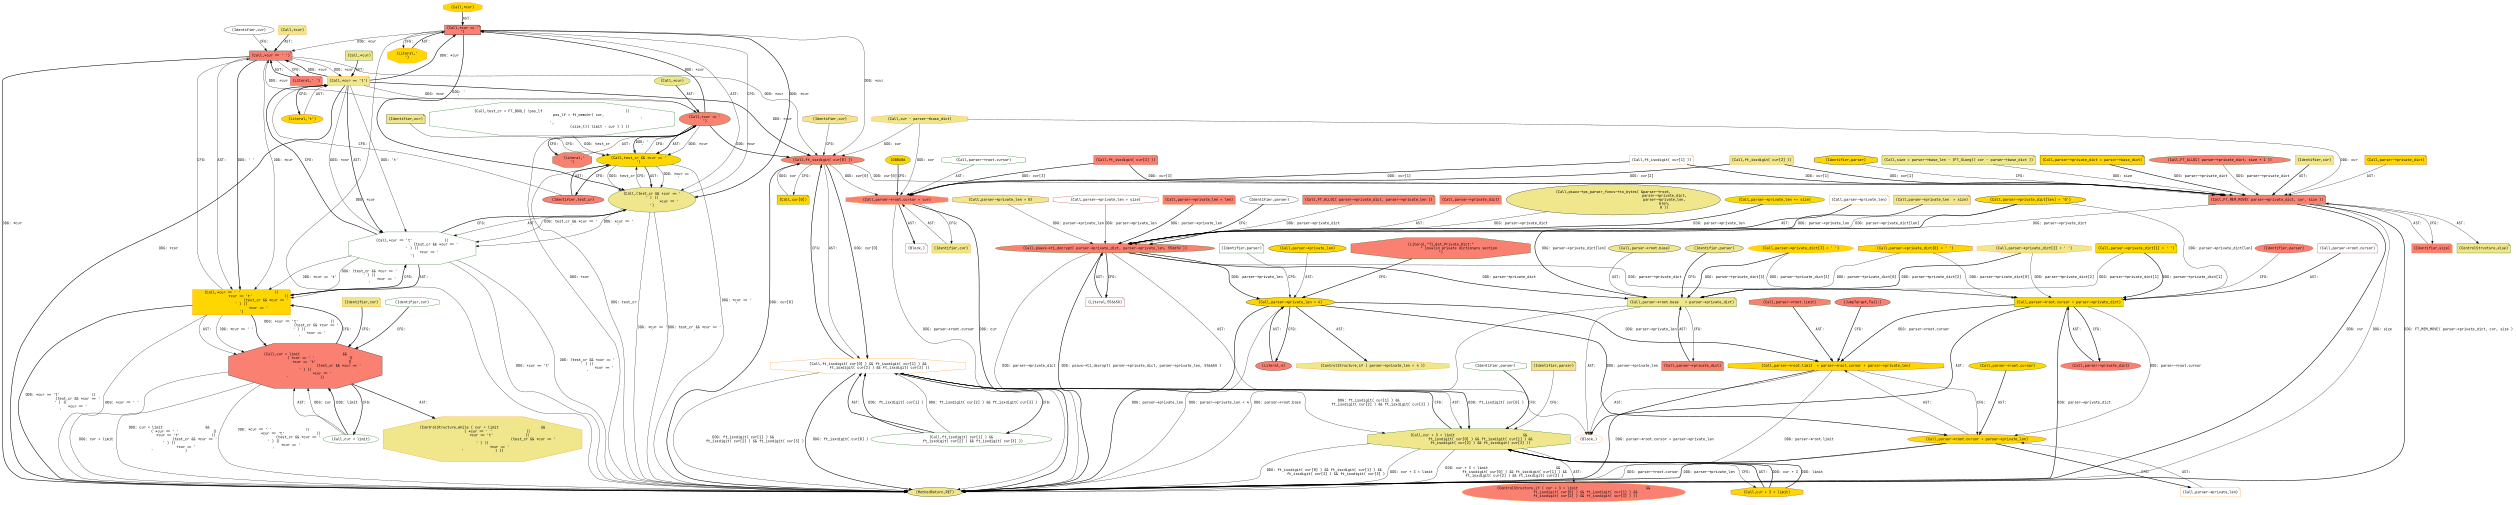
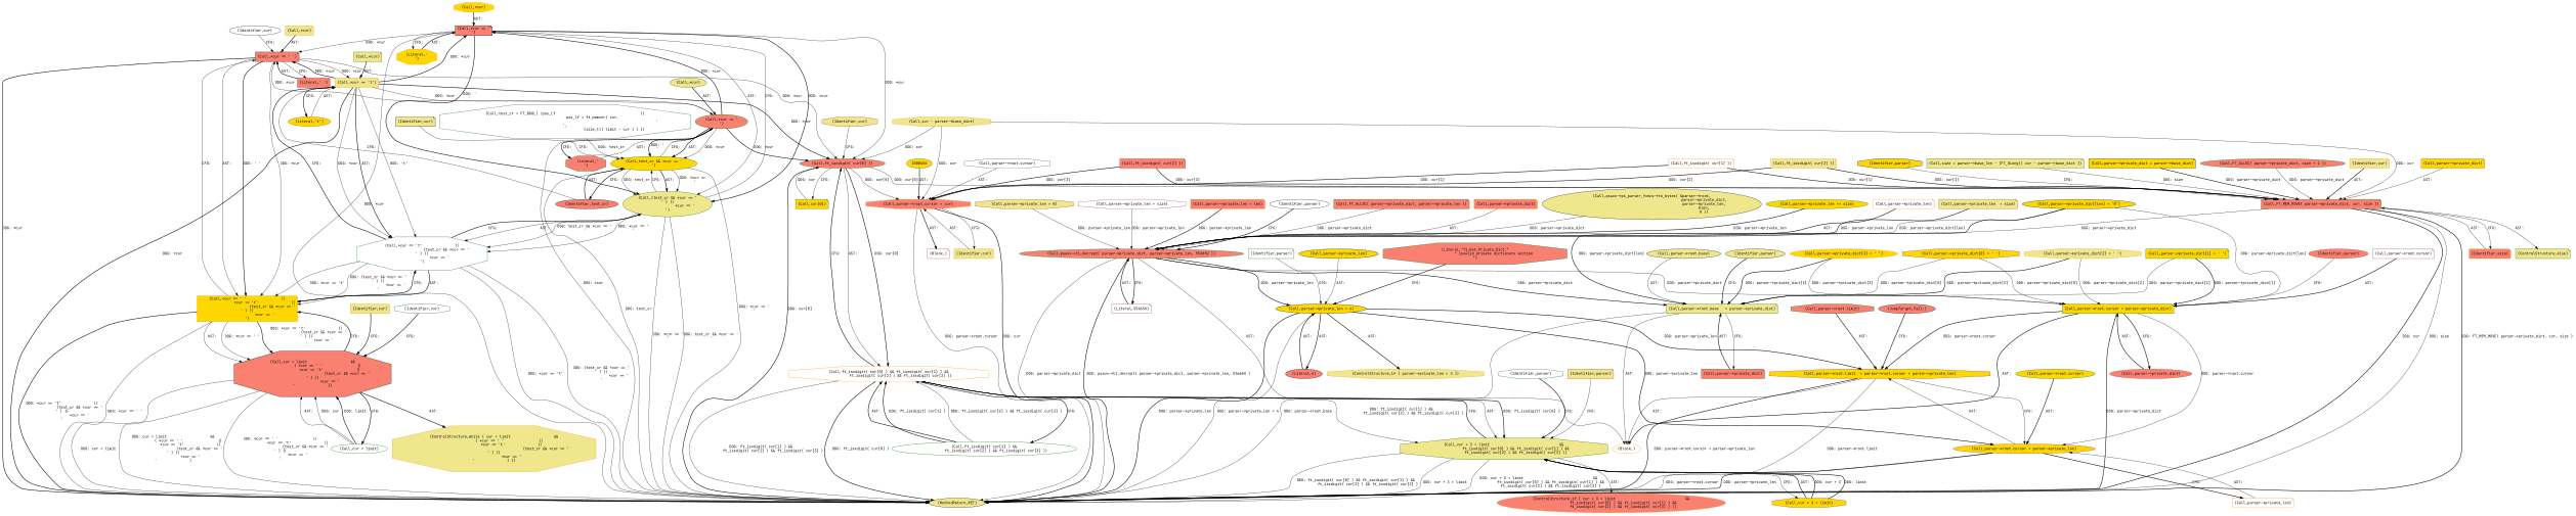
  digraph {
    fontname="JetBrains Mono"
    node [color=darkgreen fillcolor=khaki fontname="JetBrains Mono" shape=note style=filled]
    edge [fontname="JetBrains Mono" style=solid]
    n1 [color=black fillcolor=salmon label="(Call,*cur == '\n')"]
    n2 [color=black fillcolor=salmon label="(Call,*cur == ' ')"]
    n3 [label="(Call,(test_cr && *cur == '\r' ) ||\n                *cur == '\n')" shape=ellipse]
    n4 [fillcolor=salmon label="(Call,ft_isxdigit( cur[0] ))" shape=ellipse]
    n5 [color=black label="(MethodReturn,RET)" shape=ellipse]
    n6 [color=darkorange fillcolor=gold label="(Literal,'\n')" shape=octagon]
    n7 [color=darkorange label="(Call,*cur == '\t')"]
    n8 [color=darkorange fillcolor=gold label="(Call,*cur == ' '                ||\n                *cur == '\t'               ||\n                (test_cr && *cur == '\r' ) ||\n                *cur == '\n')"]
    n9 [color=brown fillcolor=salmon label="(Literal,' ')"]
    n10 [fillcolor=gold label="(Call,test_cr && *cur == '\r')" shape=ellipse]
    n11 [fillcolor=white label="(Call,*cur == '\t'               ||\n                (test_cr && *cur == '\r' ) ||\n                *cur == '\n')" shape=octagon]
    n12 [color=darkorange fillcolor=white label="(Call,ft_isxdigit( cur[0] ) && ft_isxdigit( cur[1] ) &&\n           ft_isxdigit( cur[2] ) && ft_isxdigit( cur[3] ))" shape=octagon]
    n13 [color=darkorange fillcolor=salmon label="(Call,parser->root.cursor = cur)" shape=octagon]
    n14 [fillcolor=salmon label="(Call,FT_MEM_MOVE( parser->private_dict, cur, size ))"]
    n15 [fillcolor=gold label="(Call,cur[0])"]
    n16 [fillcolor=salmon label="(Call,*cur == '\r')" shape=ellipse]
    n17 [fillcolor=salmon label="(Literal,'\r')" shape=octagon]
    n18 [color=black fillcolor=salmon label="(Identifier,test_cr)" shape=ellipse]
    n19 [color=brown fillcolor=gold label="(Literal,'\t')" shape=ellipse]
    n20 [color=black fillcolor=salmon label="(Call,cur < limit                    &&\n              ( *cur == ' '                ||\n                *cur == '\t'               ||\n                (test_cr && *cur == '\r' ) ||\n                *cur == '\n'               ))" shape=octagon]
    n21 [fillcolor=white label="(Call,cur < limit)" shape=ellipse]
    n22 [color=darkorange label="(ControlStructure,while ( cur < limit                    &&\n              ( *cur == ' '                ||\n                *cur == '\t'               ||\n                (test_cr && *cur == '\r' ) ||\n                *cur == '\n'               ) ))" shape=octagon]
    n23 [label="(Call,cur + 3 < limit                                &&\n           ft_isxdigit( cur[0] ) && ft_isxdigit( cur[1] ) &&\n           ft_isxdigit( cur[2] ) && ft_isxdigit( cur[3] ))" shape=octagon]
    n24 [fillcolor=white label="(Call,ft_isxdigit( cur[1] ) &&\n           ft_isxdigit( cur[2] ) && ft_isxdigit( cur[3] ))" shape=ellipse]
    n25 [color=darkorange label="(Identifier,cur)"]
    n26 [color=brown fillcolor=white label="(Block,)"]
    n27 [fillcolor=salmon label="(Call,psaux->t1_decrypt( parser->private_dict, parser->private_len, 55665U ))" shape=ellipse]
    n28 [color=darkorange fillcolor=salmon label="(Identifier,size)"]
    n29 [label="(ControlStructure,else)"]
    n30 [color=darkorange fillcolor=salmon label="(ControlStructure,if ( cur + 3 < limit                                &&\n           ft_isxdigit( cur[0] ) && ft_isxdigit( cur[1] ) &&\n           ft_isxdigit( cur[2] ) && ft_isxdigit( cur[3] ) ))" shape=ellipse]
    n31 [color=brown fillcolor=gold label="(Call,cur + 3 < limit)" shape=octagon]
    n32 [color=black fillcolor=gold label="(Call,parser->private_len < 4)" shape=ellipse]
    n33 [label="(Call,parser->root.base   = parser->private_dict)"]
    n34 [fillcolor=gold label="(Call,parser->root.cursor = parser->private_dict)"]
    n35 [color=darkorange fillcolor=white label="(Block,)" shape=ellipse]
    n36 [color=brown fillcolor=white label="(Literal,55665U)"]
    n37 [color=brown fillcolor=gold label="(Call,parser->root.limit  = parser->root.cursor + parser->private_len)" shape=octagon]
    n38 [color=brown fillcolor=gold label="(Call,parser->root.cursor + parser->private_len)" shape=ellipse]
    n39 [color=darkorange label="(ControlStructure,if ( parser->private_len < 4 ))" shape=octagon]
    n40 [color=black fillcolor=salmon label="(Literal,4)" shape=ellipse]
    n41 [fillcolor=salmon label="(Call,parser->private_dict)"]
    n42 [color=brown fillcolor=salmon label="(Call,parser->private_dict)" shape=ellipse]
    n43 [color=darkorange fillcolor=white label="(Call,parser->private_len)"]
    n44 [color=darkorange fillcolor=salmon label="(Call,parser->private_dict)"]
    n45 [color=black label="(Call,psaux->ps_parser_funcs->to_bytes( &parser->root,\n                                                parser->private_dict,\n                                                parser->private_len,\n                                                &len,\n                                                0 ))" shape=ellipse]
    n46 [fillcolor=gold label="(Call,parser->private_len += size)" shape=ellipse]
    n47 [color=darkorange label="(Identifier,cur)"]
    n48 [color=darkorange fillcolor=white label="(Call,parser->private_len)"]
    n49 [label="(Call,*cur)" shape=ellipse]
    n50 [color=brown fillcolor=white label="(Call,parser->root.cursor)"]
    n51 [color=brown label="(Call,parser->private_len  = size)"]
    n52 [fillcolor=gold label="(Call,parser->private_dict[1] = ' ')"]
    n53 [color=black fillcolor=gold label="(Call,parser->private_len)" shape=ellipse]
    n54 [color=brown label="(Call,parser->private_len = 0)" shape=octagon]
    n55 [color=brown fillcolor=salmon label="(Identifier,parser)" shape=ellipse]
    n56 [color=darkorange fillcolor=gold label="(Call,parser->private_dict[3] = ' ')" shape=ellipse]
    n57 [color=brown fillcolor=gold label="(Call,parser->private_dict[0] = ' ')" shape=octagon]
    n58 [color=brown fillcolor=white label="(Call,parser->private_len = size)" shape=octagon]
    n59 [fillcolor=white label="(Identifier,cur)" shape=octagon]
    n60 [color=black fillcolor=salmon label="(JumpTarget,Fail:)" shape=ellipse]
    n61 [color=brown fillcolor=gold label="(Call,parser->private_dict)"]
    n62 [fillcolor=salmon label="(Literal,\"T1_Get_Private_Dict:\"\n                 \" invalid private dictionary section\n\")" shape=octagon]
    n63 [color=darkorange fillcolor=white label="(Call,ft_isxdigit( cur[1] ))"]
    n64 [color=darkorange label="(Call,ft_isxdigit( cur[2] ))"]
    n65 [color=darkorange fillcolor=salmon label="(Call,parser->private_len = len)"]
    n66 [color=black label="(Call,parser->root.base)" shape=ellipse]
    n67 [color=black label="(Identifier,cur)"]
    n68 [color=darkorange label="(Identifier,cur)"]
    n69 [fillcolor=gold label="(Call,parser->root.cursor)" shape=ellipse]
    n70 [fillcolor=white label="(Identifier,parser)" shape=octagon]
    n71 [color=black fillcolor=gold label="(Call,parser->private_dict[len] = '\0')" shape=ellipse]
    n72 [fillcolor=white label="(Identifier,parser)"]
    n73 [color=darkorange fillcolor=gold label="(Call,*cur)" shape=octagon]
    n74 [color=black fillcolor=gold label="(Identifier,parser)" shape=octagon]
    n75 [label="(Call,size = parser->base_len - (FT_ULong)( cur - parser->base_dict ))"]
    n76 [color=brown label="(Identifier,cur)" shape=octagon]
    n77 [color=black fillcolor=gold label="(Call,parser->private_dict = parser->base_dict)"]
    n78 [color=darkorange label="(Call,*cur)"]
    n79 [fillcolor=salmon label="(Call,FT_ALLOC( parser->private_dict, size + 1 ))" shape=ellipse]
    n80 [color=brown label="(Identifier,parser)"]
    n81 [color=darkorange label="(Call,cur - parser->base_dict)" shape=octagon]
    n82 [color=black fillcolor=white label="(Identifier,parser)" shape=ellipse]
    n83 [fillcolor=salmon label="(Call,FT_ALLOC( parser->private_dict, parser->private_len ))"]
    n84 [fillcolor=white label="(Call,test_cr = FT_BOOL( !pos_lf                                       ||\n                         pos_lf > ft_memchr( cur,\n                                             '\r',\n                                             (size_t)( limit - cur ) ) ))" shape=octagon]
    n85 [color=black fillcolor=white label="(Identifier,cur)" shape=ellipse]
    n86 [color=brown fillcolor=salmon label="(Call,ft_isxdigit( cur[3] ))"]
    n87 [fillcolor=white label="(Call,parser->root.cursor)" shape=octagon]
    n88 [color=darkorange label="(Call,parser->private_dict[2] = ' ')" shape=octagon]
    n89 [color=black label="(Identifier,parser)" shape=ellipse]
    n90 [fillcolor=salmon label="(Call,parser->root.limit)" shape=octagon]
    n91 [label="(Call,*cur)"]
    1000606 [fillcolor=gold shape=ellipse]
    n1 -> n2 [label="DDG: *cur"]
    n1 -> n3 [label="AST: "]
    n1 -> n3 [label="DDG: *cur" style=bold]
    n1 -> n3 [label="DDG: '\n'" style=bold]
    n1 -> n4 [label="DDG: *cur"]
    n1 -> n5 [label="DDG: *cur"]
    n1 -> n6 [label="CFG: "]
    n2 -> n4 [label="DDG: *cur"]
    n2 -> n5 [label="DDG: *cur" style=bold]
    n2 -> n7 [label="DDG: *cur"]
    n2 -> n8 [label="AST: "]
    n2 -> n8 [label="DDG: *cur"]
    n2 -> n8 [label="DDG: ' '" style=bold]
    n2 -> n9 [label="CFG: "]
    n3 -> n1 [label="CFG: "]
    n3 -> n5 [label="DDG: *cur == '\n'"]
    n3 -> n5 [label="DDG: test_cr && *cur == '\r'"]
    n3 -> n10 [label="CFG: "]
    n3 -> n11 [label="AST: "]
    n3 -> n11 [label="DDG: test_cr && *cur == '\r'"]
    n3 -> n11 [label="DDG: *cur == '\n'"]
    n4 -> n5 [label="DDG: cur[0]" style=bold]
    n4 -> n12 [label="AST: "]
    n4 -> n12 [label="DDG: cur[0]" style=bold]
    n4 -> n13 [label="DDG: cur[0]"]
    n4 -> n14 [label="DDG: cur[0]"]
    n4 -> n15 [label="CFG: "]
    n6 -> n1 [label="AST: " style=bold]
    n7 -> n1 [label="DDG: *cur" style=bold]
    n7 -> n2 [label="DDG: *cur" style=bold]
    n7 -> n4 [label="DDG: *cur" style=bold]
    n7 -> n5 [label="DDG: *cur" style=bold]
    n7 -> n11 [label="AST: " style=bold]
    n7 -> n11 [label="DDG: *cur"]
    n7 -> n11 [label="DDG: '\t'"]
    n7 -> n16 [label="DDG: *cur"]
    n7 -> n19 [label="CFG: " style=bold]
    n8 -> n2 [label="CFG: "]
    n8 -> n5 [label="DDG: *cur == '\t'               ||\n                (test_cr && *cur == '\r' ) ||\n                *cur == '\n'" style=bold]
    n8 -> n5 [label="DDG: *cur == ' '"]
    n8 -> n11 [label="CFG: " style=bold]
    n8 -> n20 [label="AST: "]
    n8 -> n20 [label="DDG: *cur == ' '"]
    n8 -> n20 [label="DDG: *cur == '\t'               ||\n                (test_cr && *cur == '\r' ) ||\n                *cur == '\n'" style=bold]
    n9 -> n2 [label="AST: " style=bold]
    n10 -> n3 [label="AST: " style=bold]
    n10 -> n3 [label="DDG: test_cr"]
    n10 -> n3 [label="DDG: *cur == '\r'"]
    n10 -> n5 [label="DDG: test_cr"]
    n10 -> n5 [label="DDG: *cur == '\r'"]
    n10 -> n16 [label="CFG: "]
    n10 -> n18 [label="CFG: " style=bold]
    n11 -> n3 [label="CFG: " style=bold]
    n11 -> n5 [label="DDG: *cur == '\t'"]
    n11 -> n5 [label="DDG: (test_cr && *cur == '\r' ) ||\n                *cur == '\n'"]
    n11 -> n7 [label="CFG: " style=bold]
    n11 -> n8 [label="AST: " style=bold]
    n11 -> n8 [label="DDG: *cur == '\t'"]
    n11 -> n8 [label="DDG: (test_cr && *cur == '\r' ) ||\n                *cur == '\n'"]
    n12 -> n4 [label="CFG: " style=bold]
    n12 -> n5 [label="DDG: ft_isxdigit( cur[0] )" style=bold]
    n12 -> n5 [label="DDG: ft_isxdigit( cur[1] ) &&\n           ft_isxdigit( cur[2] ) && ft_isxdigit( cur[3] )"]
    n12 -> n23 [label="AST: "]
    n12 -> n23 [label="DDG: ft_isxdigit( cur[0] )" style=bold]
    n12 -> n23 [label="DDG: ft_isxdigit( cur[1] ) &&\n           ft_isxdigit( cur[2] ) && ft_isxdigit( cur[3] )"]
    n12 -> n24 [label="CFG: " style=bold]
    n13 -> n5 [label="DDG: parser->root.cursor"]
    n13 -> n5 [label="DDG: cur" style=bold]
    n13 -> n25 [label="CFG: "]
    n13 -> n26 [label="AST: " style=bold]
    n14 -> n5 [label="DDG: cur" style=bold]
    n14 -> n5 [label="DDG: size"]
    n14 -> n5 [label="DDG: FT_MEM_MOVE( parser->private_dict, cur, size )" style=bold]
    n14 -> n27 [label="DDG: parser->private_dict"]
    n14 -> n28 [label="CFG: "]
    n14 -> n29 [label="AST: "]
    n15 -> n4 [label="DDG: cur"]
    n16 -> n1 [label="DDG: *cur" style=bold]
    n16 -> n2 [label="DDG: *cur"]
    n16 -> n4 [label="DDG: *cur" style=bold]
    n16 -> n5 [label="DDG: *cur"]
    n16 -> n10 [label="AST: " style=bold]
    n16 -> n10 [label="DDG: *cur"]
    n16 -> n10 [label="DDG: '\r'" style=bold]
    n16 -> n17 [label="CFG: " style=bold]
    n17 -> n16 [label="AST: "]
    n18 -> n7 [label="CFG: "]
    n18 -> n10 [label="AST: " style=bold]
    n19 -> n7 [label="AST: "]
    n20 -> n5 [label="DDG: *cur == ' '                ||\n                *cur == '\t'               ||\n                (test_cr && *cur == '\r' ) ||\n                *cur == '\n'"]
    n20 -> n5 [label="DDG: cur < limit"]
    n20 -> n5 [label="DDG: cur < limit                    &&\n              ( *cur == ' '                ||\n                *cur == '\t'               ||\n                (test_cr && *cur == '\r' ) ||\n                *cur == '\n'               )"]
    n20 -> n8 [label="CFG: " style=bold]
    n20 -> n21 [label="CFG: " style=bold]
    n20 -> n22 [label="AST: " style=bold]
    n21 -> n20 [label="AST: "]
    n21 -> n20 [label="DDG: cur"]
    n21 -> n20 [label="DDG: limit" style=bold]
    n23 -> n5 [label="DDG: cur + 3 < limit                                &&\n           ft_isxdigit( cur[0] ) && ft_isxdigit( cur[1] ) &&\n           ft_isxdigit( cur[2] ) && ft_isxdigit( cur[3] )"]
    n23 -> n5 [label="DDG: ft_isxdigit( cur[0] ) && ft_isxdigit( cur[1] ) &&\n           ft_isxdigit( cur[2] ) && ft_isxdigit( cur[3] )"]
    n23 -> n5 [label="DDG: cur + 3 < limit"]
    n23 -> n12 [label="CFG: " style=bold]
    n23 -> n30 [label="AST: "]
    n23 -> n31 [label="CFG: "]
    n24 -> n12 [label="AST: " style=bold]
    n24 -> n12 [label="DDG: ft_isxdigit( cur[1] )" style=bold]
    n24 -> n12 [label="DDG: ft_isxdigit( cur[2] ) && ft_isxdigit( cur[3] )"]
    n25 -> n13 [label="AST: "]
    n27 -> n5 [label="DDG: parser->private_dict"]
    n27 -> n5 [label="DDG: psaux->t1_decrypt( parser->private_dict, parser->private_len, 55665U )" style=bold]
    n27 -> n32 [label="DDG: parser->private_len" style=bold]
    n27 -> n33 [label="DDG: parser->private_dict" style=bold]
    n27 -> n34 [label="DDG: parser->private_dict"]
    n27 -> n35 [label="AST: "]
    n27 -> n36 [label="CFG: " style=bold]
    n28 -> n14 [label="AST: "]
    n31 -> n23 [label="AST: " style=bold]
    n31 -> n23 [label="DDG: cur + 3" style=bold]
    n31 -> n23 [label="DDG: limit" style=bold]
    n32 -> n5 [label="DDG: parser->private_len" style=bold]
    n32 -> n5 [label="DDG: parser->private_len < 4"]
    n32 -> n37 [label="DDG: parser->private_len" style=bold]
    n32 -> n38 [label="DDG: parser->private_len" style=bold]
    n32 -> n39 [label="AST: " style=bold]
-   n32 -> n40 [label="CFG: " style=bold]
+   n32 -> n40 [label="AST: " style=bold]
    n33 -> n5 [label="DDG: parser->root.base"]
    n33 -> n35 [label="AST: "]
    n33 -> n41 [label="CFG: "]
    n34 -> n5 [label="DDG: parser->private_dict" style=bold]
    n34 -> n35 [label="AST: " style=bold]
    n34 -> n37 [label="DDG: parser->root.cursor" style=bold]
    n34 -> n38 [label="DDG: parser->root.cursor"]
    n34 -> n42 [label="CFG: " style=bold]
    n36 -> n27 [label="AST: " style=bold]
    n37 -> n5 [label="DDG: parser->root.cursor + parser->private_len" style=bold]
    n37 -> n5 [label="DDG: parser->root.limit"]
    n37 -> n35 [label="AST: "]
    n37 -> n38 [label="CFG: "]
    n38 -> n5 [label="DDG: parser->root.cursor"]
    n38 -> n5 [label="DDG: parser->private_len" style=bold]
    n38 -> n37 [label="AST: "]
    n38 -> n43 [label="CFG: " style=bold]
    n40 -> n32 [label="AST: " style=bold]
    n41 -> n33 [label="AST: " style=bold]
    n42 -> n34 [label="AST: " style=bold]
    n43 -> n38 [label="AST: "]
    n44 -> n27 [label="AST: "]
    n45 -> n27 [label="DDG: parser->private_dict"]
    n46 -> n27 [label="DDG: parser->private_len" style=bold]
    n47 -> n14 [label="AST: " style=bold]
    n48 -> n27 [label="AST: " style=bold]
    n49 -> n16 [label="AST: " style=bold]
    n50 -> n34 [label="AST: " style=bold]
    n51 -> n27 [label="DDG: parser->private_len" style=bold]
    n52 -> n33 [label="DDG: parser->private_dict[1]"]
    n52 -> n34 [label="DDG: parser->private_dict[1]" style=bold]
    n53 -> n32 [label="AST: "]
    n54 -> n27 [label="DDG: parser->private_len"]
    n55 -> n34 [label="CFG: "]
    n56 -> n33 [label="DDG: parser->private_dict[3]" style=bold]
    n56 -> n34 [label="DDG: parser->private_dict[3]"]
    n57 -> n33 [label="DDG: parser->private_dict[0]"]
    n57 -> n34 [label="DDG: parser->private_dict[0]"]
    n58 -> n27 [label="DDG: parser->private_len"]
    n59 -> n20 [label="CFG: " style=bold]
    n60 -> n37 [label="CFG: " style=bold]
    n61 -> n14 [label="AST: "]
    n62 -> n32 [label="CFG: " style=bold]
    n63 -> n13 [label="DDG: cur[1]" style=bold]
    n63 -> n14 [label="DDG: cur[1]" style=bold]
    n64 -> n13 [label="DDG: cur[2]" style=bold]
    n64 -> n14 [label="DDG: cur[2]" style=bold]
    n65 -> n27 [label="DDG: parser->private_len" style=bold]
    n66 -> n33 [label="AST: "]
    n67 -> n10 [label="CFG: "]
    n68 -> n20 [label="CFG: " style=bold]
    n69 -> n38 [label="AST: " style=bold]
    n70 -> n23 [label="CFG: " style=bold]
    n71 -> n27 [label="DDG: parser->private_dict[len]"]
    n71 -> n33 [label="DDG: parser->private_dict[len]" style=bold]
    n71 -> n34 [label="DDG: parser->private_dict[len]"]
    n72 -> n32 [label="CFG: "]
    n73 -> n1 [label="AST: " style=bold]
    n74 -> n14 [label="CFG: "]
    n75 -> n14 [label="DDG: size"]
    n76 -> n4 [label="CFG: "]
    n77 -> n14 [label="DDG: parser->private_dict" style=bold]
    n78 -> n2 [label="AST: " style=bold]
    n79 -> n14 [label="DDG: parser->private_dict"]
    n80 -> n23 [label="CFG: "]
    n81 -> n4 [label="DDG: cur"]
    n81 -> n13 [label="DDG: cur"]
    n81 -> n14 [label="DDG: cur"]
    n82 -> n27 [label="CFG: " style=bold]
    n83 -> n27 [label="DDG: parser->private_dict"]
    n84 -> n10 [label="DDG: test_cr"]
    n85 -> n2 [label="CFG: "]
    n86 -> n13 [label="DDG: cur[3]" style=bold]
    n86 -> n14 [label="DDG: cur[3]" style=bold]
    n87 -> n13 [label="AST: "]
    n88 -> n33 [label="DDG: parser->private_dict[2]" style=bold]
    n88 -> n34 [label="DDG: parser->private_dict[2]"]
    n89 -> n33 [label="CFG: " style=bold]
    n90 -> n37 [label="AST: " style=bold]
    n91 -> n7 [label="AST: " style=bold]
-   1000606 -> n13 [label="CFG: " style=bold]
+   1000606 -> n13 [label="AST: " style=bold]
  }
